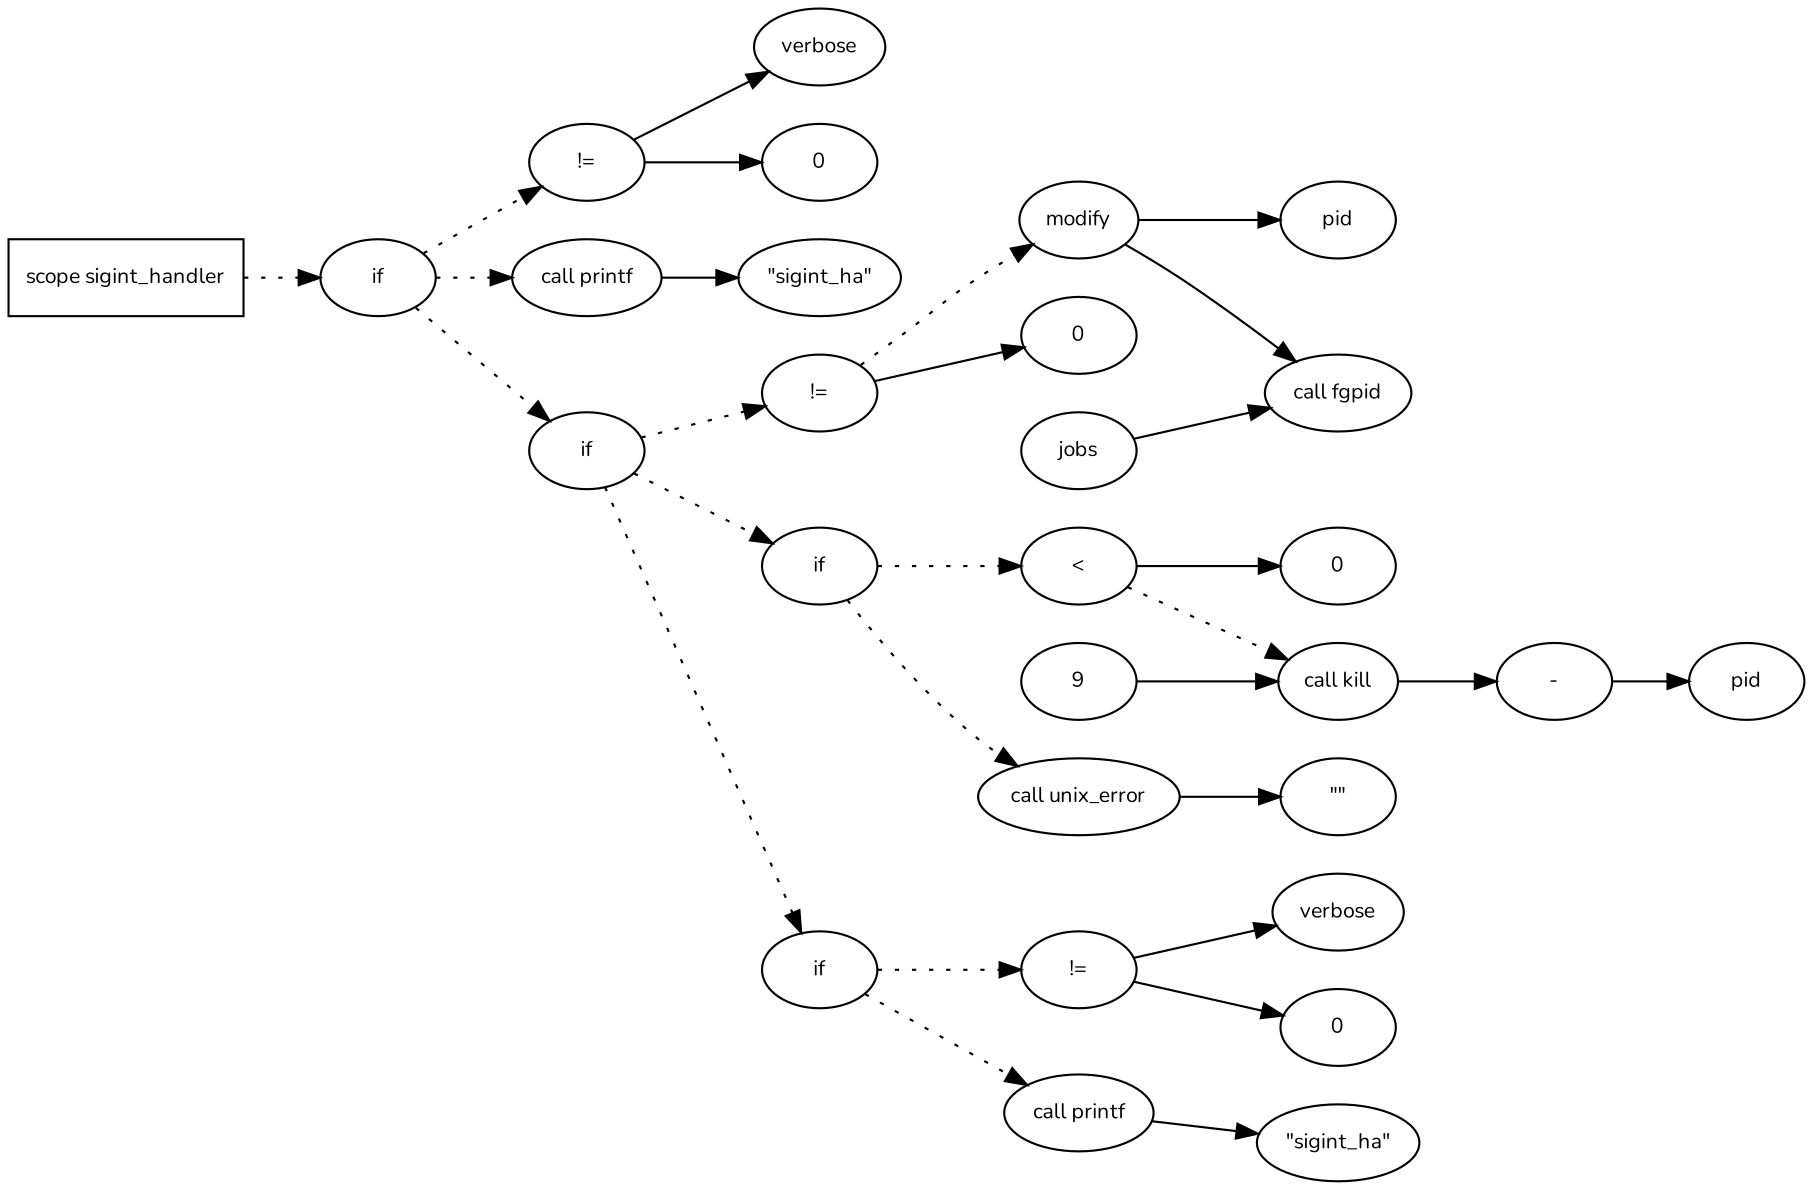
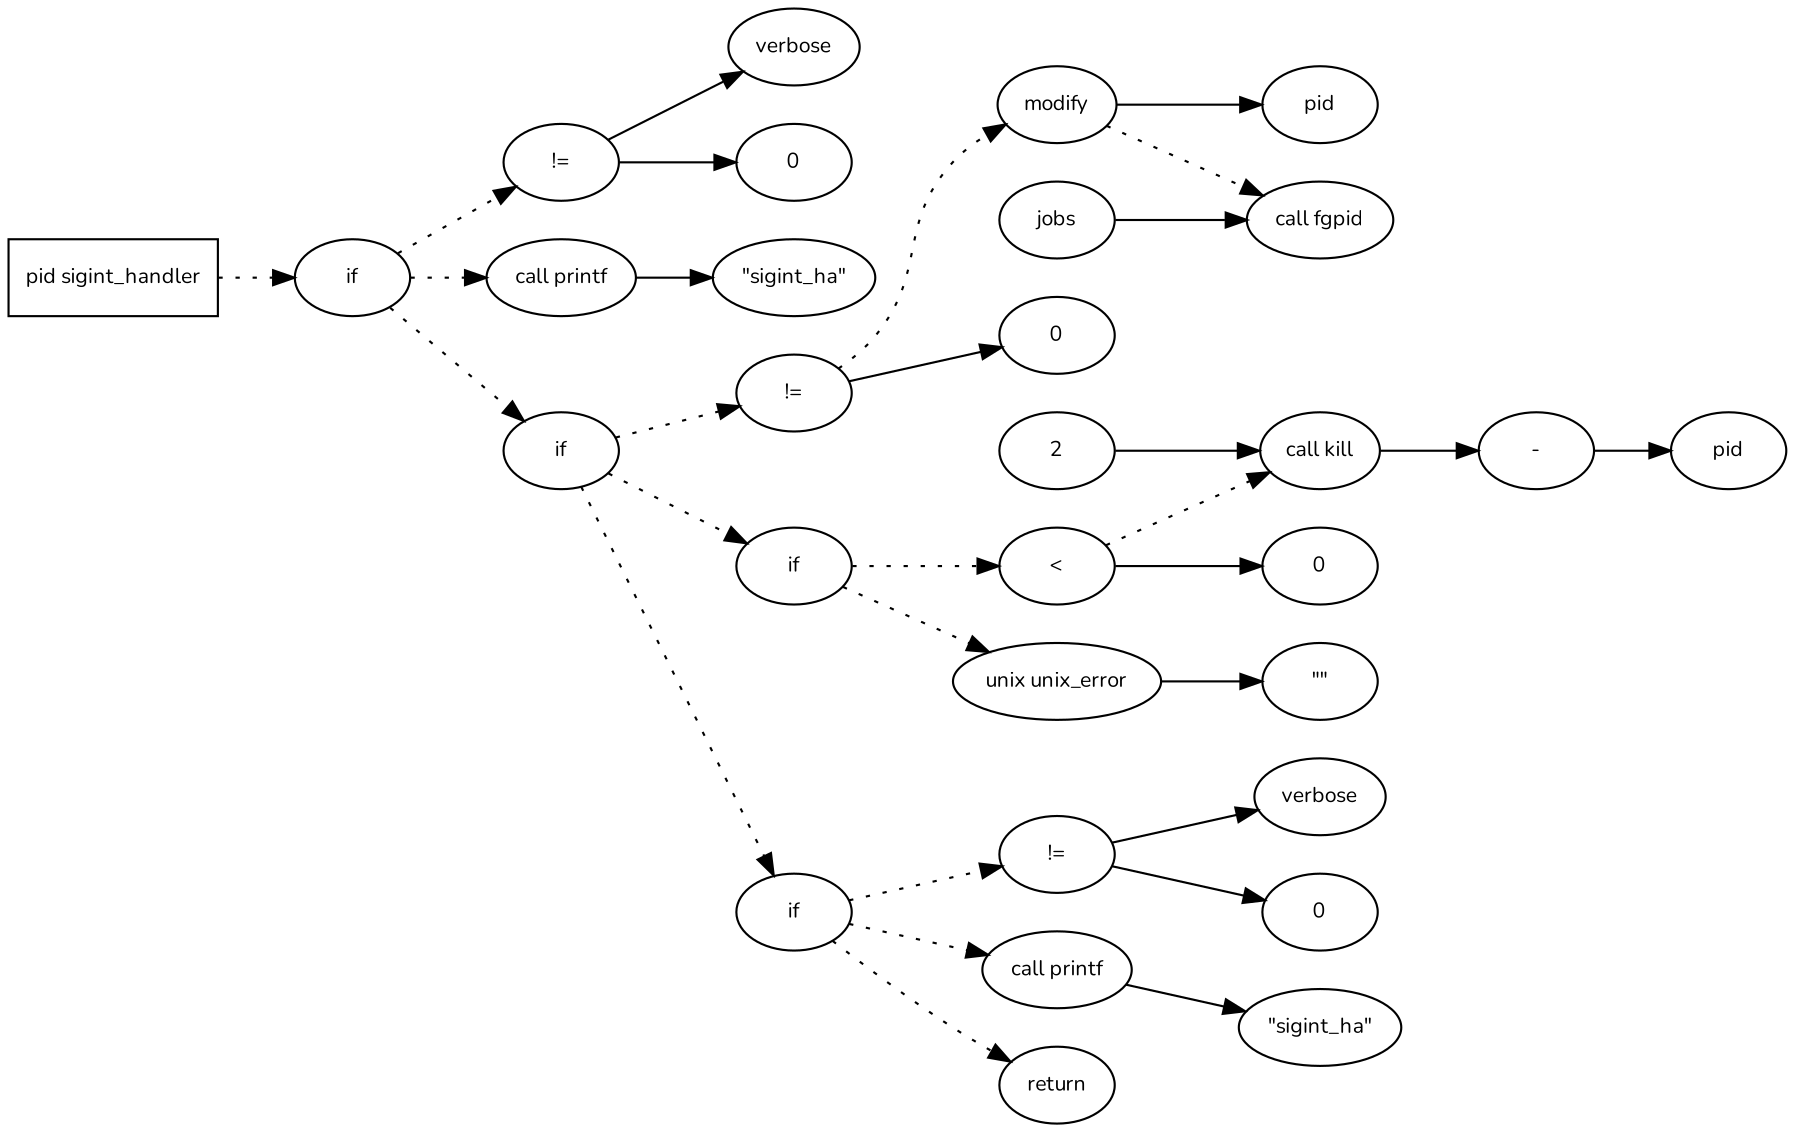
  digraph {
    fontname=Nunito
    fontsize=10
    rankdir=LR
    node [fontname=Nunito fontsize=10 shape=ellipse]
    edge [fontname=Nunito fontsize=10 style=dotted]
-   n1 [label="scope sigint_handler" shape=box]
+   n1 [label="pid sigint_handler" shape=box]
    n2 [label=if]
    n3 [label="!="]
    n4 [label="call printf"]
    n5 [label=if]
    n6 [label=verbose]
    n7 [label=0]
    n8 [label="\"sigint_ha\""]
    n9 [label="!="]
    n10 [label=if]
    n11 [label=if]
    n12 [label=modify]
    n13 [label=0]
    n14 [label="<"]
-   n15 [label="call unix_error"]
+   n15 [label="unix unix_error"]
    n16 [label="!="]
    n17 [label="call printf"]
+   n18 [label=return]
    n19 [label=pid]
    n20 [label="call fgpid"]
    n21 [label=jobs]
    n22 [label="call kill"]
    n23 [label=0]
    n24 [label="\"\""]
    n25 [label="-"]
-   n26 [label=9]
+   n26 [label=2]
    n27 [label=pid]
    n28 [label=verbose]
    n29 [label=0]
    n30 [label="\"sigint_ha\""]
    n1 -> n2
    n2 -> n3
    n2 -> n4
    n2 -> n5
    n3 -> n6 [style=""]
    n3 -> n7 [style=""]
    n4 -> n8 [style=""]
    n5 -> n9
    n5 -> n10
    n5 -> n11
    n9 -> n12
    n9 -> n13 [style=""]
    n10 -> n14
    n10 -> n15
    n11 -> n16
    n11 -> n17
+   n11 -> n18
    n12 -> n19 [style=""]
-   n12 -> n20 [style=solid]
+   n12 -> n20
    n14 -> n22
    n14 -> n23 [style=""]
    n15 -> n24 [style=""]
    n16 -> n28 [style=""]
    n16 -> n29 [style=""]
    n17 -> n30 [style=""]
    n21 -> n20 [style=""]
    n22 -> n25 [style=""]
    n25 -> n27 [style=""]
    n26 -> n22 [style=""]
  }
